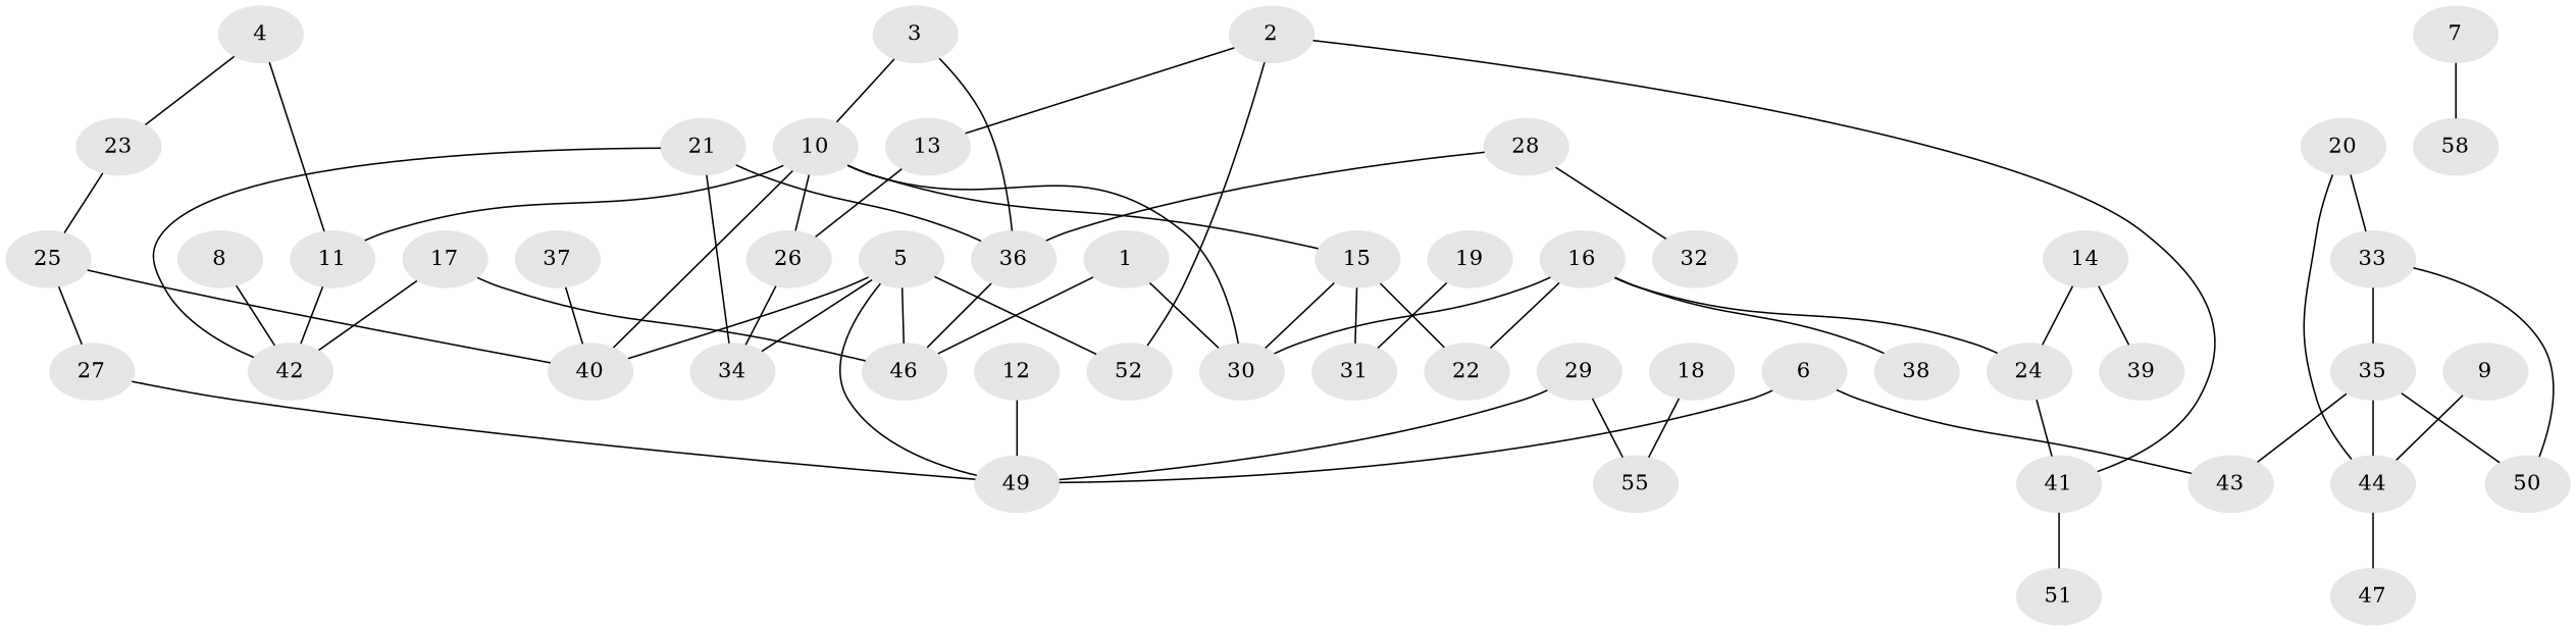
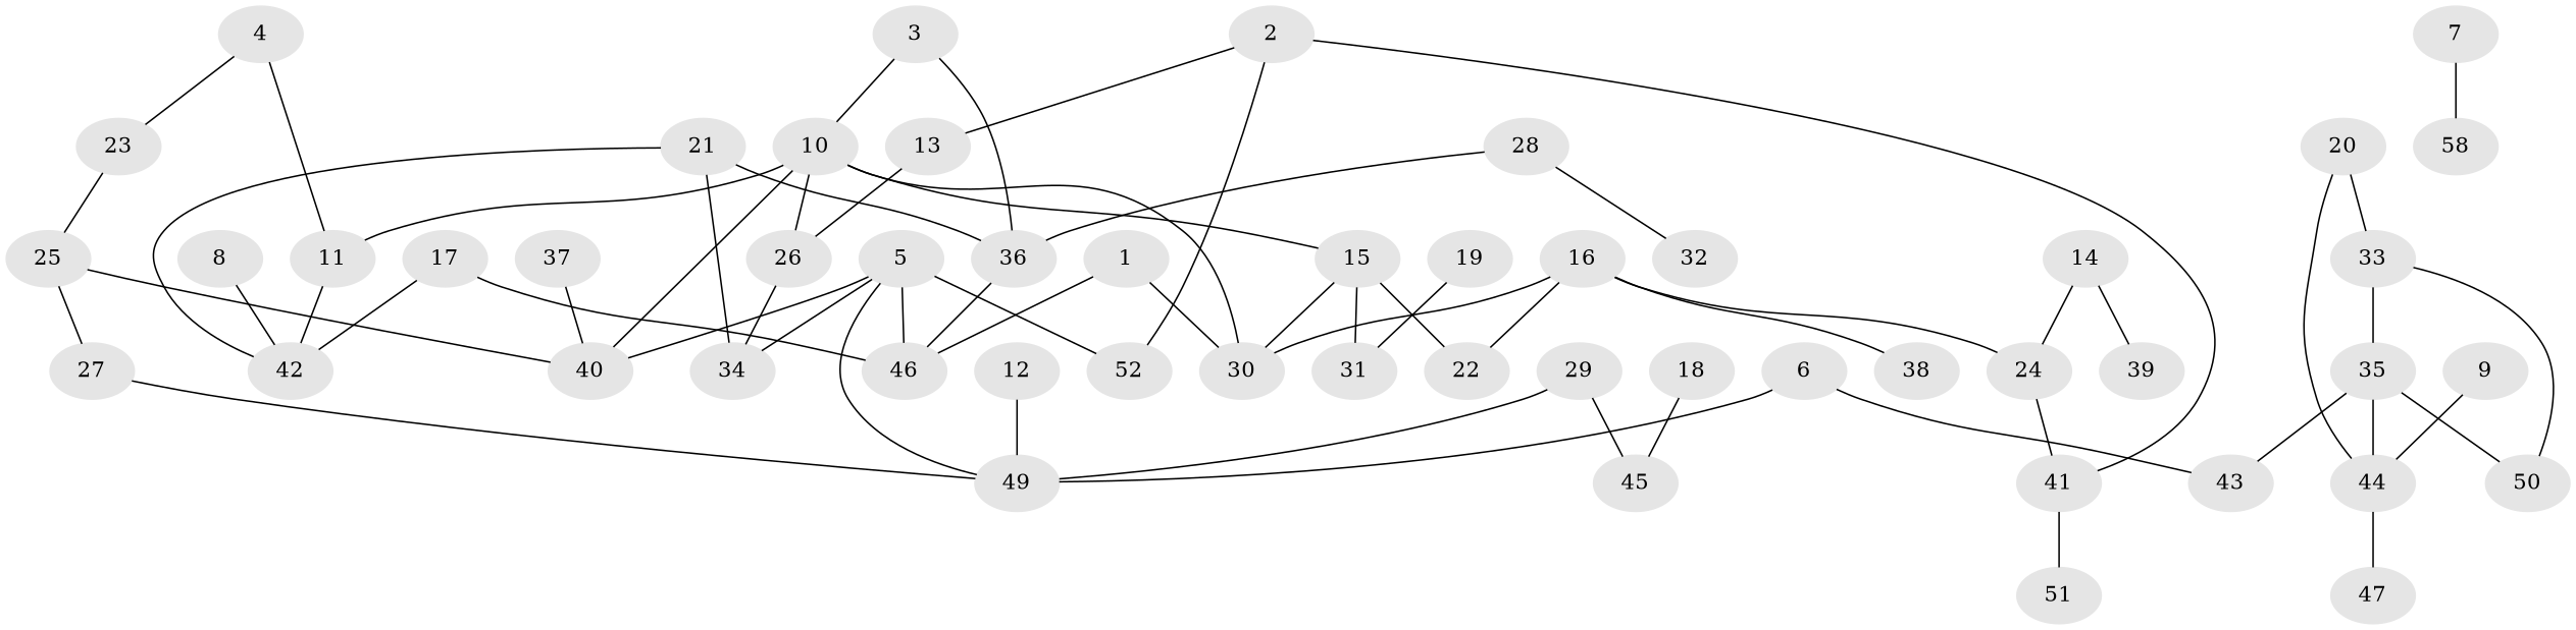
  graph {
    node [color=gray90 style=filled]
    1
    30
    46
    2
    13
    41
    52
    26
    51
    3
    10
    36
    11
    40
    15
    4
    23
    42
    25
    5
    34
    49
    6
    43
    n25 [label=58]
    7
    8
    9
    44
    35
    50
    22
    31
    12
    14
    24
    39
    16
    38
    17
    18
-   45 [label=55]
+   45
    19
    20
    33
    47
    21
    27
    28
    32
    29
    37
    1 -- 30
    1 -- 46
    2 -- 13
    2 -- 41
    2 -- 52
    13 -- 26
    41 -- 51
    26 -- 34
    3 -- 10
    3 -- 36
    10 -- 30
    10 -- 26
    10 -- 11
    10 -- 40
    10 -- 15
    36 -- 46
    11 -- 42
    15 -- 30
    15 -- 22
    15 -- 31
    4 -- 11
    4 -- 23
    23 -- 25
    25 -- 40
    25 -- 27
    5 -- 46
    5 -- 52
    5 -- 40
    5 -- 34
    5 -- 49
    6 -- 49
    6 -- 43
    7 -- n25
    8 -- 42
    9 -- 44
    44 -- 47
    35 -- 43
    35 -- 44
    35 -- 50
    12 -- 49
    14 -- 24
    14 -- 39
    24 -- 41
    16 -- 30
    16 -- 22
    16 -- 24
    16 -- 38
    17 -- 46
    17 -- 42
    18 -- 45
    19 -- 31
    20 -- 44
    20 -- 33
    33 -- 35
    33 -- 50
    21 -- 36
    21 -- 42
    21 -- 34
    27 -- 49
    28 -- 36
    28 -- 32
    29 -- 49
    29 -- 45
    37 -- 40
  }
